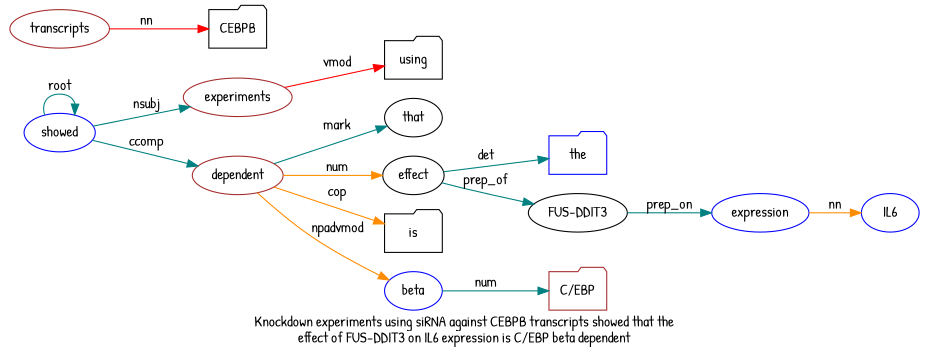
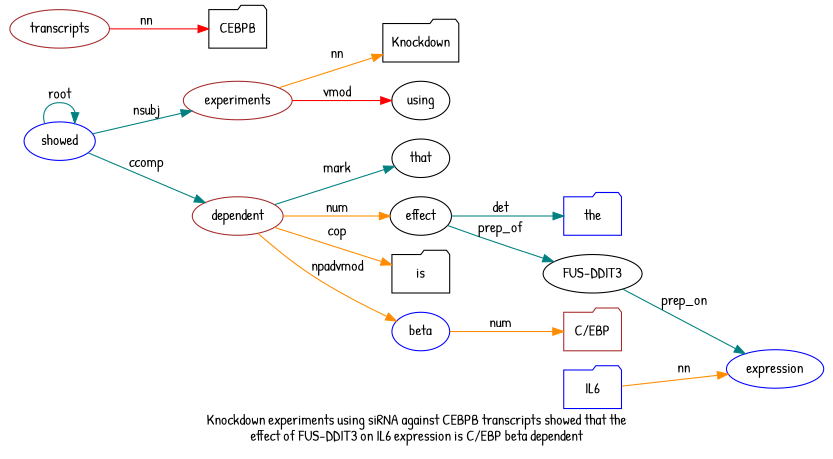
  digraph {
    fontname="Patrick Hand"
    label="Knockdown experiments using siRNA against CEBPB transcripts showed that the\neffect of FUS-DDIT3 on IL6 expression is C/EBP beta dependent"
    rankdir=LR
    node [color=black fillcolor=white fontname="Patrick Hand" shape=ellipse style=filled]
    edge [color=teal fontname="Patrick Hand"]
    n1 [color=brown label=experiments]
-   n3 [label=using shape=folder]
+   n2 [label=Knockdown shape=folder]
+   n3 [label=using]
    n4 [color=blue label=showed]
    n5 [color=brown label=dependent]
    n6 [label=that]
    n7 [label=effect]
    n8 [label=is shape=folder]
    n9 [color=blue label=beta]
    n10 [color=brown label=transcripts]
    n11 [label=CEBPB shape=folder]
    n12 [color=blue label=the shape=folder]
    n13 [label="FUS-DDIT3"]
    n14 [color=brown label="C/EBP" shape=folder]
    n15 [color=blue label=expression]
-   n16 [color=blue label=IL6]
+   n16 [color=blue label=IL6 shape=folder]
+   n1 -> n2 [color=darkorange label=nn]
    n1 -> n3 [color=red label=vmod]
    n4 -> n1 [label=nsubj]
    n4 -> n4 [label=root]
    n4 -> n5 [label=ccomp]
    n5 -> n6 [label=mark]
    n5 -> n7 [color=darkorange label=num]
    n5 -> n8 [color=darkorange label=cop]
    n5 -> n9 [color=darkorange label=npadvmod]
    n7 -> n12 [label=det]
    n7 -> n13 [label=prep_of]
-   n9 -> n14 [label=num]
+   n9 -> n14 [color=darkorange label=num]
    n10 -> n11 [color=red label=nn]
    n13 -> n15 [label=prep_on]
-   n15 -> n16 [color=darkorange label=nn]
+   n16 -> n15 [color=darkorange label=nn]
  }
